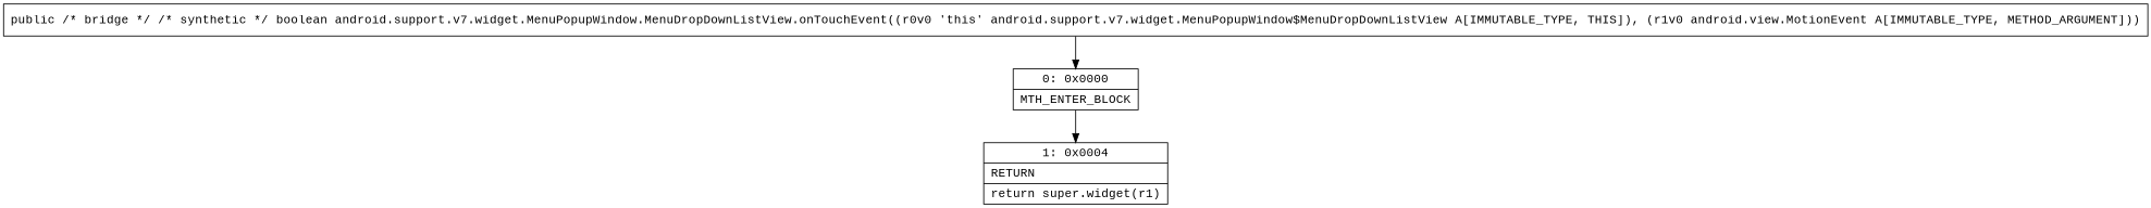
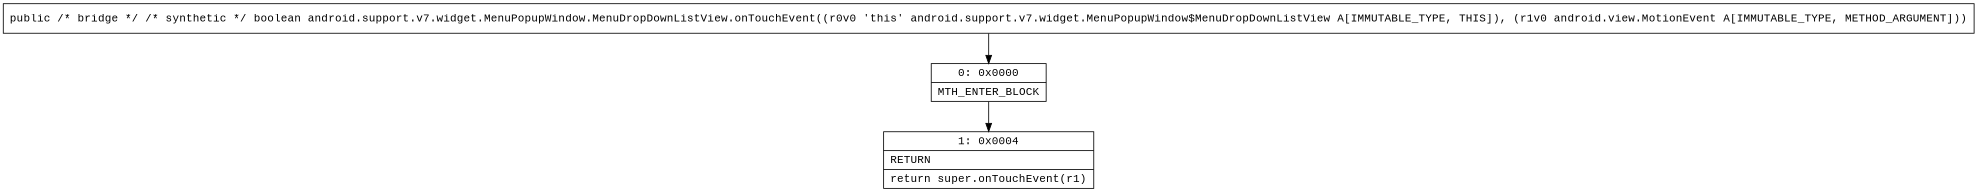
  digraph {
    fontname="Liberation Mono"
    node [shape=record fontname="Liberation Mono"]
    edge [fontname="Liberation Mono"]
    n1 [label="{0\:\ 0x0000|MTH_ENTER_BLOCK\l}"]
-   n2 [label="{1\:\ 0x0004|RETURN\l|return super.widget(r1)\l}"]
+   n2 [label="{1\:\ 0x0004|RETURN\l|return super.onTouchEvent(r1)\l}"]
    n3 [label="{public \/* bridge *\/ \/* synthetic *\/ boolean android.support.v7.widget.MenuPopupWindow.MenuDropDownListView.onTouchEvent((r0v0 'this' android.support.v7.widget.MenuPopupWindow$MenuDropDownListView A[IMMUTABLE_TYPE, THIS]), (r1v0 android.view.MotionEvent A[IMMUTABLE_TYPE, METHOD_ARGUMENT])) }"]
    n1 -> n2
    n3 -> n1
  }
